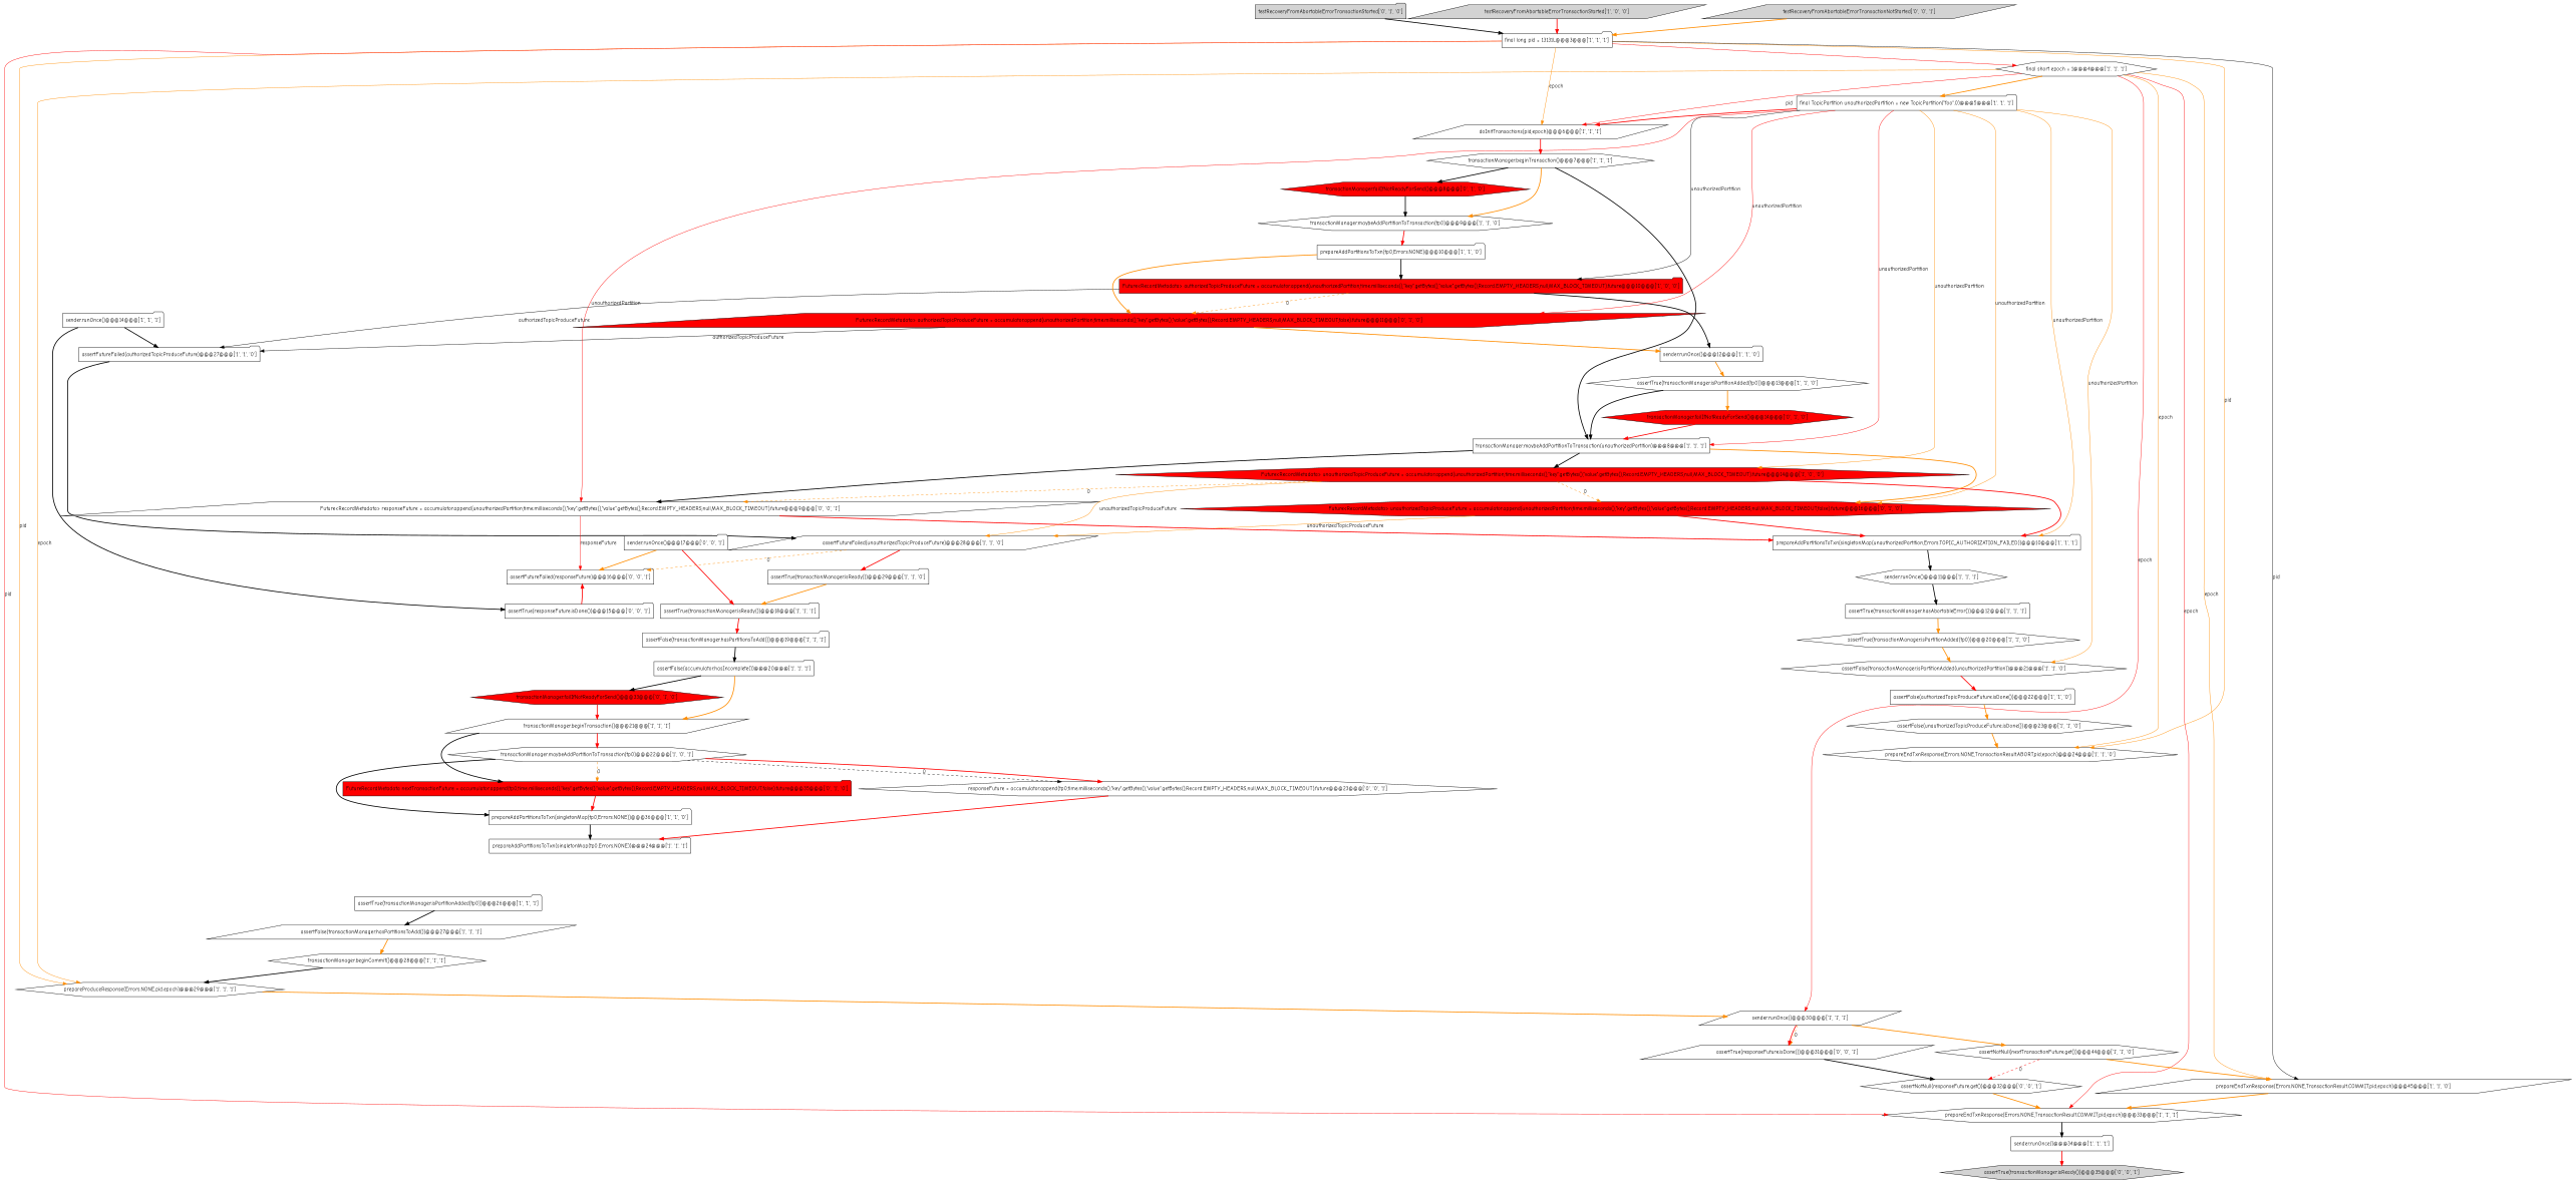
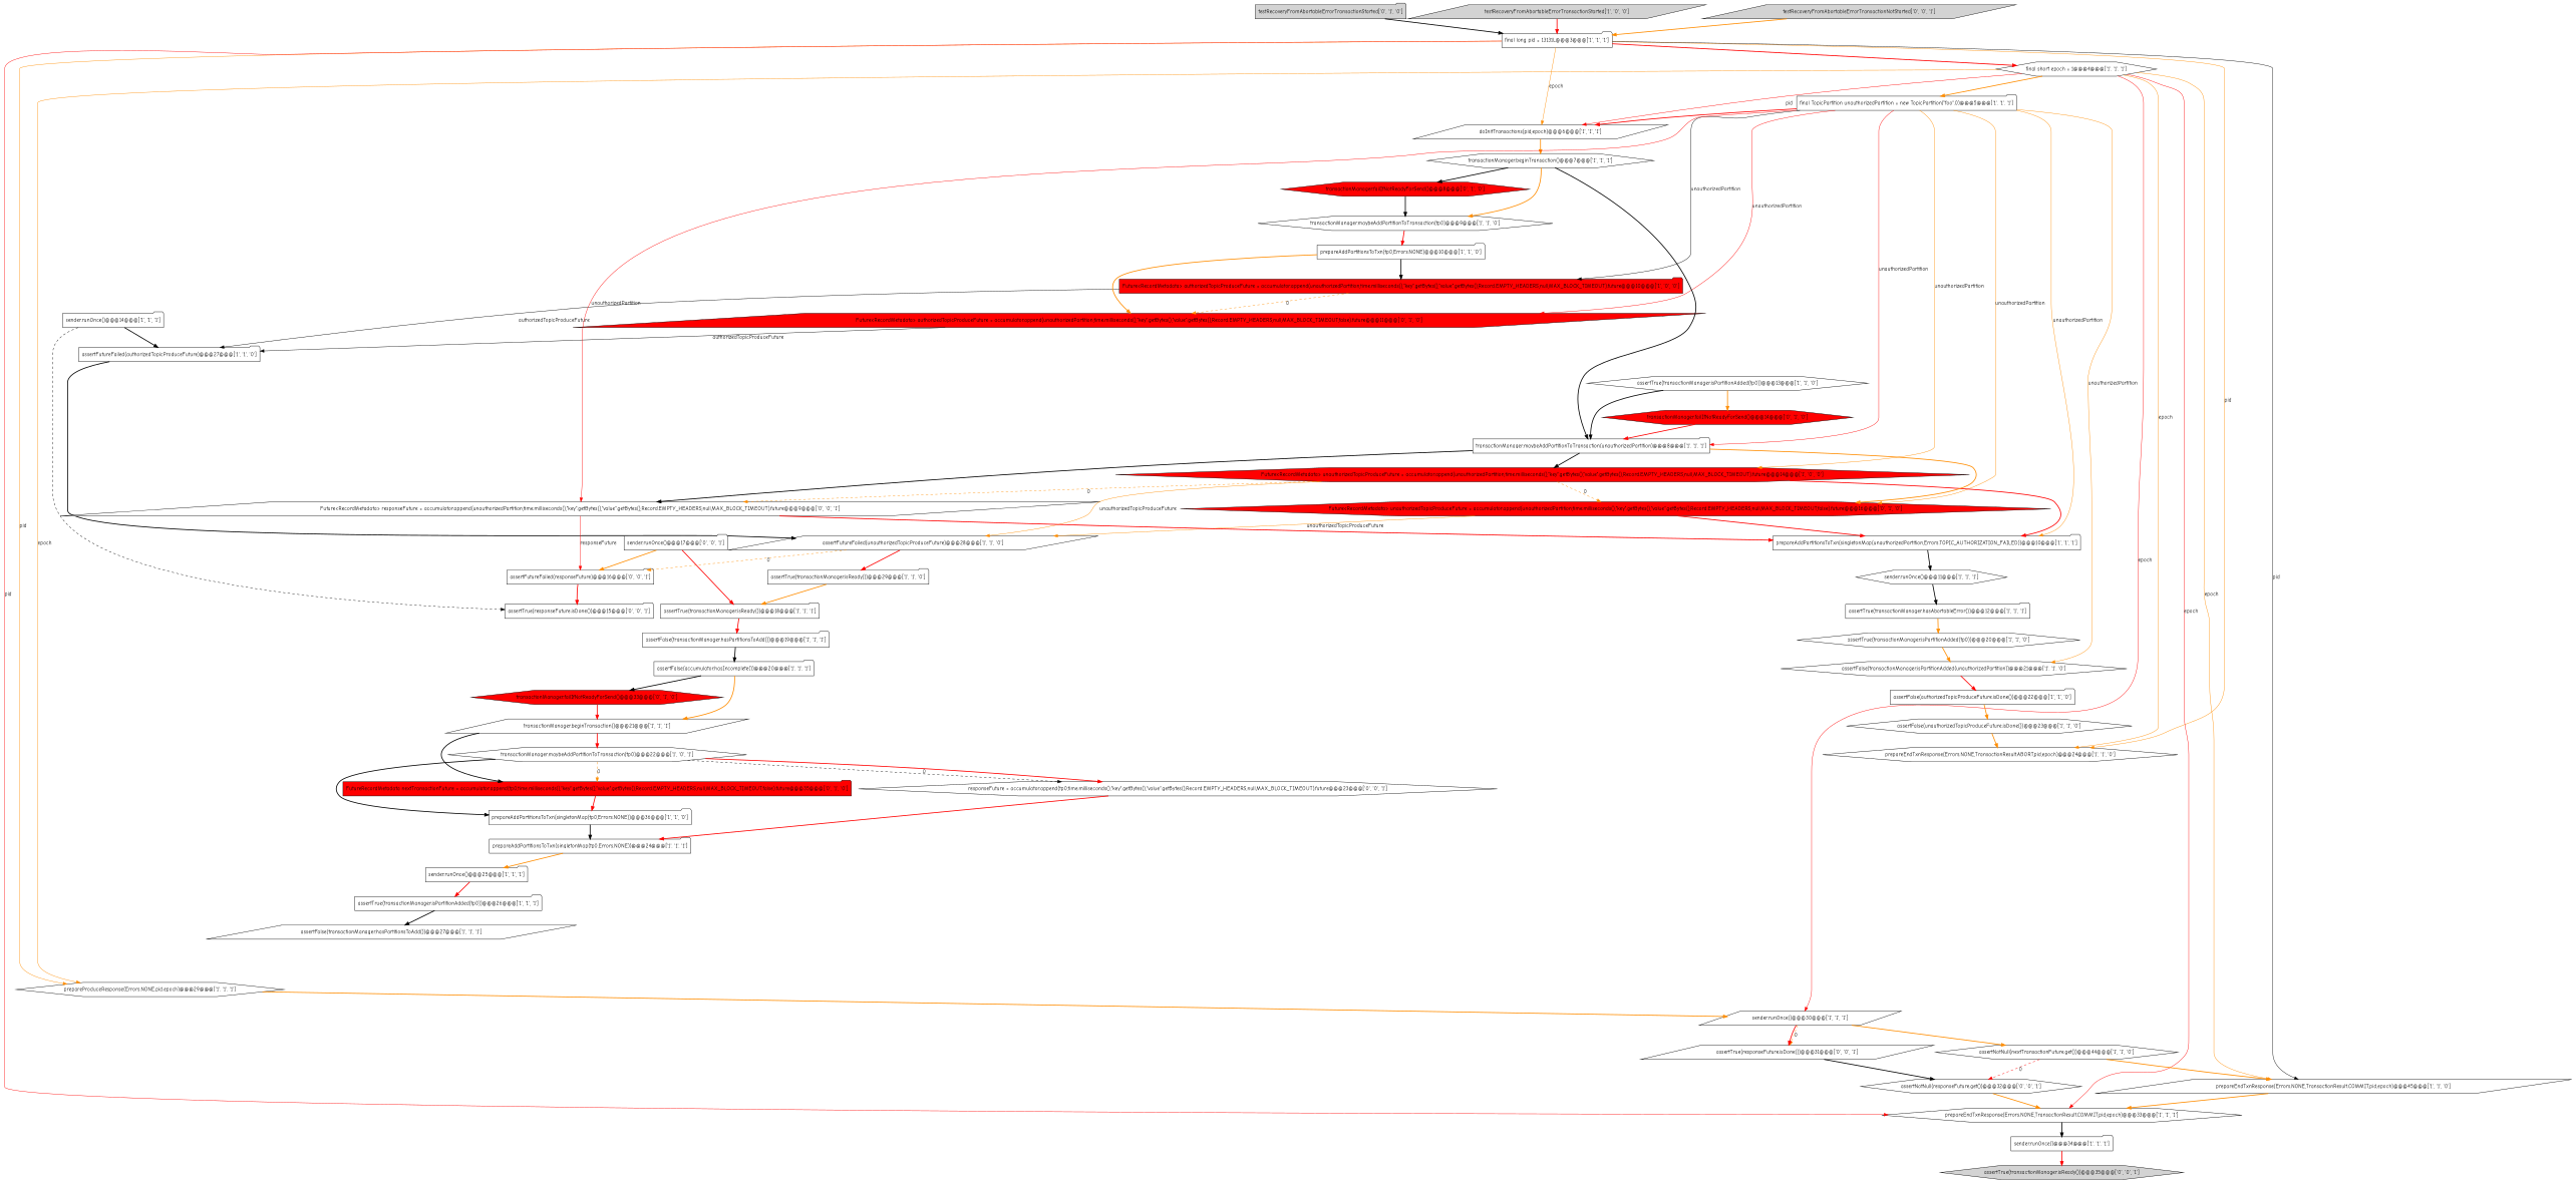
  digraph {
    fontname="Comic Neue"
    node [fillcolor=white fontname="Comic Neue" shape=folder style=filled]
    edge [color=darkorange fontname="Comic Neue" style=bold]
    n1 [fillcolor=red label="Future<RecordMetadata> authorizedTopicProduceFuture = accumulator.append(unauthorizedPartition,time.milliseconds(),\"key\".getBytes(),\"value\".getBytes(),Record.EMPTY_HEADERS,null,MAX_BLOCK_TIMEOUT).future@@@10@@@['1', '0', '0']"]
    n2 [fillcolor=red label="Future<RecordMetadata> authorizedTopicProduceFuture = accumulator.append(unauthorizedPartition,time.milliseconds(),\"key\".getBytes(),\"value\".getBytes(),Record.EMPTY_HEADERS,null,MAX_BLOCK_TIMEOUT,false).future@@@11@@@['0', '1', '0']" shape=parallelogram]
-   n3 [label="sender.runOnce()@@@12@@@['1', '1', '0']"]
    n4 [label="assertFutureFailed(authorizedTopicProduceFuture)@@@27@@@['1', '1', '0']"]
    n5 [label="assertTrue(transactionManager.isPartitionAdded(tp0))@@@13@@@['1', '1', '0']" shape=hexagon]
    n6 [label="assertFutureFailed(unauthorizedTopicProduceFuture)@@@28@@@['1', '1', '0']" shape=parallelogram]
    n7 [label="responseFuture = accumulator.append(tp0,time.milliseconds(),\"key\".getBytes(),\"value\".getBytes(),Record.EMPTY_HEADERS,null,MAX_BLOCK_TIMEOUT).future@@@23@@@['0', '0', '1']" shape=hexagon]
    n8 [label="prepareAddPartitionsToTxn(singletonMap(tp0,Errors.NONE))@@@24@@@['1', '1', '1']"]
+   n9 [label="sender.runOnce()@@@25@@@['1', '1', '1']"]
    n10 [label="assertFalse(accumulator.hasIncomplete())@@@20@@@['1', '1', '1']"]
    n11 [fillcolor=red label="transactionManager.failIfNotReadyForSend()@@@33@@@['0', '1', '0']" shape=hexagon]
    n12 [label="transactionManager.beginTransaction()@@@21@@@['1', '1', '1']" shape=parallelogram]
    n13 [label="transactionManager.maybeAddPartitionToTransaction(tp0)@@@22@@@['1', '0', '1']" shape=hexagon]
    n14 [fillcolor=red label="FutureRecordMetadata nextTransactionFuture = accumulator.append(tp0,time.milliseconds(),\"key\".getBytes(),\"value\".getBytes(),Record.EMPTY_HEADERS,null,MAX_BLOCK_TIMEOUT,false).future@@@35@@@['0', '1', '0']"]
    n15 [label="sender.runOnce()@@@17@@@['0', '0', '1']"]
    n16 [label="assertTrue(transactionManager.isReady())@@@18@@@['1', '1', '1']"]
    n17 [label="assertFutureFailed(responseFuture)@@@16@@@['0', '0', '1']"]
    n18 [label="assertFalse(transactionManager.hasPartitionsToAdd())@@@19@@@['1', '1', '1']"]
    n19 [fillcolor=lightgray label="testRecoveryFromAbortableErrorTransactionStarted['0', '1', '0']"]
    n20 [label="final long pid = 13131L@@@3@@@['1', '1', '1']"]
    n21 [label="prepareProduceResponse(Errors.NONE,pid,epoch)@@@29@@@['1', '1', '1']" shape=hexagon]
    n22 [label="prepareEndTxnResponse(Errors.NONE,TransactionResult.ABORT,pid,epoch)@@@24@@@['1', '1', '0']" shape=hexagon]
    n23 [label="final short epoch = 1@@@4@@@['1', '1', '1']" shape=hexagon]
    n24 [label="prepareEndTxnResponse(Errors.NONE,TransactionResult.COMMIT,pid,epoch)@@@45@@@['1', '1', '0']" shape=parallelogram]
    n25 [label="doInitTransactions(pid,epoch)@@@6@@@['1', '1', '1']" shape=parallelogram]
    n26 [label="prepareEndTxnResponse(Errors.NONE,TransactionResult.COMMIT,pid,epoch)@@@33@@@['1', '1', '1']" shape=hexagon]
    n27 [label="transactionManager.maybeAddPartitionToTransaction(tp0)@@@9@@@['1', '1', '0']" shape=hexagon]
    n28 [label="prepareAddPartitionsToTxn(tp0,Errors.NONE)@@@10@@@['1', '1', '0']"]
    n29 [label="prepareAddPartitionsToTxn(singletonMap(tp0,Errors.NONE))@@@36@@@['1', '1', '0']"]
    n30 [label="sender.runOnce()@@@11@@@['1', '1', '1']" shape=hexagon]
    n31 [label="assertTrue(transactionManager.hasAbortableError())@@@12@@@['1', '1', '1']"]
    n32 [label="assertTrue(transactionManager.isPartitionAdded(tp0))@@@20@@@['1', '1', '0']" shape=hexagon]
    n33 [label="sender.runOnce()@@@14@@@['1', '1', '1']"]
    n34 [label="assertTrue(responseFuture.isDone())@@@15@@@['0', '0', '1']"]
    n35 [label="sender.runOnce()@@@34@@@['1', '1', '1']"]
    n36 [fillcolor=lightgray label="assertTrue(transactionManager.isReady())@@@35@@@['0', '0', '1']" shape=hexagon]
    n37 [label="assertTrue(transactionManager.isReady())@@@29@@@['1', '1', '0']"]
    n38 [label="sender.runOnce()@@@30@@@['1', '1', '1']" shape=parallelogram]
    n39 [label="final TopicPartition unauthorizedPartition = new TopicPartition(\"foo\",0)@@@5@@@['1', '1', '1']"]
-   n40 [label="transactionManager.beginCommit()@@@28@@@['1', '1', '1']" shape=hexagon]
    n41 [label="transactionManager.beginTransaction()@@@7@@@['1', '1', '1']" shape=hexagon]
    n42 [fillcolor=red label="Future<RecordMetadata> unauthorizedTopicProduceFuture = accumulator.append(unauthorizedPartition,time.milliseconds(),\"key\".getBytes(),\"value\".getBytes(),Record.EMPTY_HEADERS,null,MAX_BLOCK_TIMEOUT,false).future@@@16@@@['0', '1', '0']" shape=hexagon]
    n43 [label="prepareAddPartitionsToTxn(singletonMap(unauthorizedPartition,Errors.TOPIC_AUTHORIZATION_FAILED))@@@10@@@['1', '1', '1']"]
    n44 [label="assertTrue(responseFuture.isDone())@@@31@@@['0', '0', '1']" shape=parallelogram]
    n45 [label="assertNotNull(nextTransactionFuture.get())@@@44@@@['1', '1', '0']" shape=hexagon]
    n46 [fillcolor=red label="Future<RecordMetadata> unauthorizedTopicProduceFuture = accumulator.append(unauthorizedPartition,time.milliseconds(),\"key\".getBytes(),\"value\".getBytes(),Record.EMPTY_HEADERS,null,MAX_BLOCK_TIMEOUT).future@@@14@@@['1', '0', '0']" shape=hexagon]
    n47 [label="Future<RecordMetadata> responseFuture = accumulator.append(unauthorizedPartition,time.milliseconds(),\"key\".getBytes(),\"value\".getBytes(),Record.EMPTY_HEADERS,null,MAX_BLOCK_TIMEOUT).future@@@9@@@['0', '0', '1']" shape=parallelogram]
    n48 [label="assertTrue(transactionManager.isPartitionAdded(tp0))@@@26@@@['1', '1', '1']"]
    n49 [label="assertFalse(transactionManager.hasPartitionsToAdd())@@@27@@@['1', '1', '1']" shape=parallelogram]
    n50 [label="assertFalse(transactionManager.isPartitionAdded(unauthorizedPartition))@@@21@@@['1', '1', '0']" shape=hexagon]
    n51 [label="assertFalse(authorizedTopicProduceFuture.isDone())@@@22@@@['1', '1', '0']"]
    n52 [label="assertFalse(unauthorizedTopicProduceFuture.isDone())@@@23@@@['1', '1', '0']" shape=hexagon]
    n53 [fillcolor=lightgray label="testRecoveryFromAbortableErrorTransactionStarted['1', '0', '0']" shape=parallelogram]
    n54 [fillcolor=red label="transactionManager.failIfNotReadyForSend()@@@14@@@['0', '1', '0']" shape=hexagon]
    n55 [label="transactionManager.maybeAddPartitionToTransaction(unauthorizedPartition)@@@8@@@['1', '1', '1']"]
    n56 [label="assertNotNull(responseFuture.get())@@@32@@@['0', '0', '1']" shape=hexagon]
    n57 [fillcolor=red label="transactionManager.failIfNotReadyForSend()@@@8@@@['0', '1', '0']" shape=hexagon]
    n58 [fillcolor=lightgray label="testRecoveryFromAbortableErrorTransactionNotStarted['0', '0', '1']" shape=parallelogram]
    n1 -> n2 [label=0 style=dashed]
-   n1 -> n3 [color=black]
    n1 -> n4 [color=black label=authorizedTopicProduceFuture style=solid]
-   n2 -> n3
    n2 -> n4 [color=black label=authorizedTopicProduceFuture style=solid]
-   n3 -> n5
    n4 -> n6 [color=black]
    n5 -> n54
    n5 -> n55 [color=black]
    n6 -> n17 [label=0 style=dashed]
    n6 -> n37 [color=red]
    n7 -> n8 [color=red]
+   n8 -> n9
+   n9 -> n48 [color=red]
    n10 -> n11 [color=black]
    n10 -> n12
    n11 -> n12 [color=red]
    n12 -> n13 [color=red]
    n12 -> n14 [color=black]
    n13 -> n7 [color=black label=0 style=dashed]
    n13 -> n7 [color=red]
    n13 -> n14 [label=0 style=dashed]
    n13 -> n29 [color=black]
    n14 -> n29 [color=red]
    n15 -> n16 [color=red]
    n15 -> n17
    n16 -> n18 [color=red]
    n18 -> n10 [color=black]
    n19 -> n20 [color=black]
    n20 -> n21 [label=pid style=solid]
    n20 -> n22 [label=pid style=solid]
-   n20 -> n23 [color=red style=solid]
+   n20 -> n23 [color=red]
    n20 -> n24 [color=black label=pid style=solid]
    n20 -> n25 [label=epoch style=solid]
    n20 -> n26 [color=red label=pid style=solid]
    n21 -> n38
    n23 -> n21 [label=epoch style=solid]
    n23 -> n22 [label=epoch style=solid]
    n23 -> n24 [label=epoch style=solid]
    n23 -> n25 [color=red label=pid style=solid]
    n23 -> n26 [color=red label=epoch style=solid]
    n23 -> n38 [color=red label=epoch style=solid]
    n23 -> n39
    n24 -> n26
-   n25 -> n41 [color=red]
+   n25 -> n41
    n26 -> n35 [color=black]
    n27 -> n28 [color=red]
    n28 -> n1 [color=black]
    n28 -> n2
    n29 -> n8 [color=black]
    n30 -> n31 [color=black]
    n31 -> n32
    n32 -> n50
    n33 -> n4 [color=black]
-   n33 -> n34 [color=black]
-   n34 -> n17 [color=red]
+   n33 -> n34 [color=black style=dashed]
+   n17 -> n34 [color=red]
    n35 -> n36 [color=red]
    n37 -> n16
    n38 -> n44 [label=0 style=dashed]
    n38 -> n44 [color=red]
    n38 -> n45
    n39 -> n1 [color=black label=unauthorizedPartition style=solid]
    n39 -> n2 [color=red label=unauthorizedPartition style=solid]
    n39 -> n25 [color=red]
    n39 -> n42 [label=unauthorizedPartition style=solid]
    n39 -> n43 [label=unauthorizedPartition style=solid]
    n39 -> n46 [label=unauthorizedPartition style=solid]
    n39 -> n47 [color=red label=unauthorizedPartition style=solid]
    n39 -> n50 [label=unauthorizedPartition style=solid]
    n39 -> n55 [color=red label=unauthorizedPartition style=solid]
-   n40 -> n21 [color=black]
    n41 -> n27
    n41 -> n55 [color=black]
    n41 -> n57 [color=black]
    n42 -> n6 [label=unauthorizedTopicProduceFuture style=solid]
    n42 -> n43 [color=red]
    n43 -> n30 [color=black]
    n44 -> n56 [color=black]
    n45 -> n24
    n45 -> n56 [color=red label=0 style=dashed]
    n46 -> n6 [label=unauthorizedTopicProduceFuture style=solid]
    n46 -> n42 [label=0 style=dashed]
    n46 -> n43 [color=red]
    n46 -> n47 [label=0 style=dashed]
    n47 -> n17 [color=red label=responseFuture style=solid]
    n47 -> n43 [color=red]
    n48 -> n49 [color=black]
-   n49 -> n40
    n50 -> n51 [color=red]
    n51 -> n52
    n52 -> n22
    n53 -> n20 [color=red]
    n54 -> n55 [color=red]
    n55 -> n42
    n55 -> n46 [color=black]
    n55 -> n47 [color=black]
    n56 -> n26
    n57 -> n27 [color=black]
    n58 -> n20
  }
